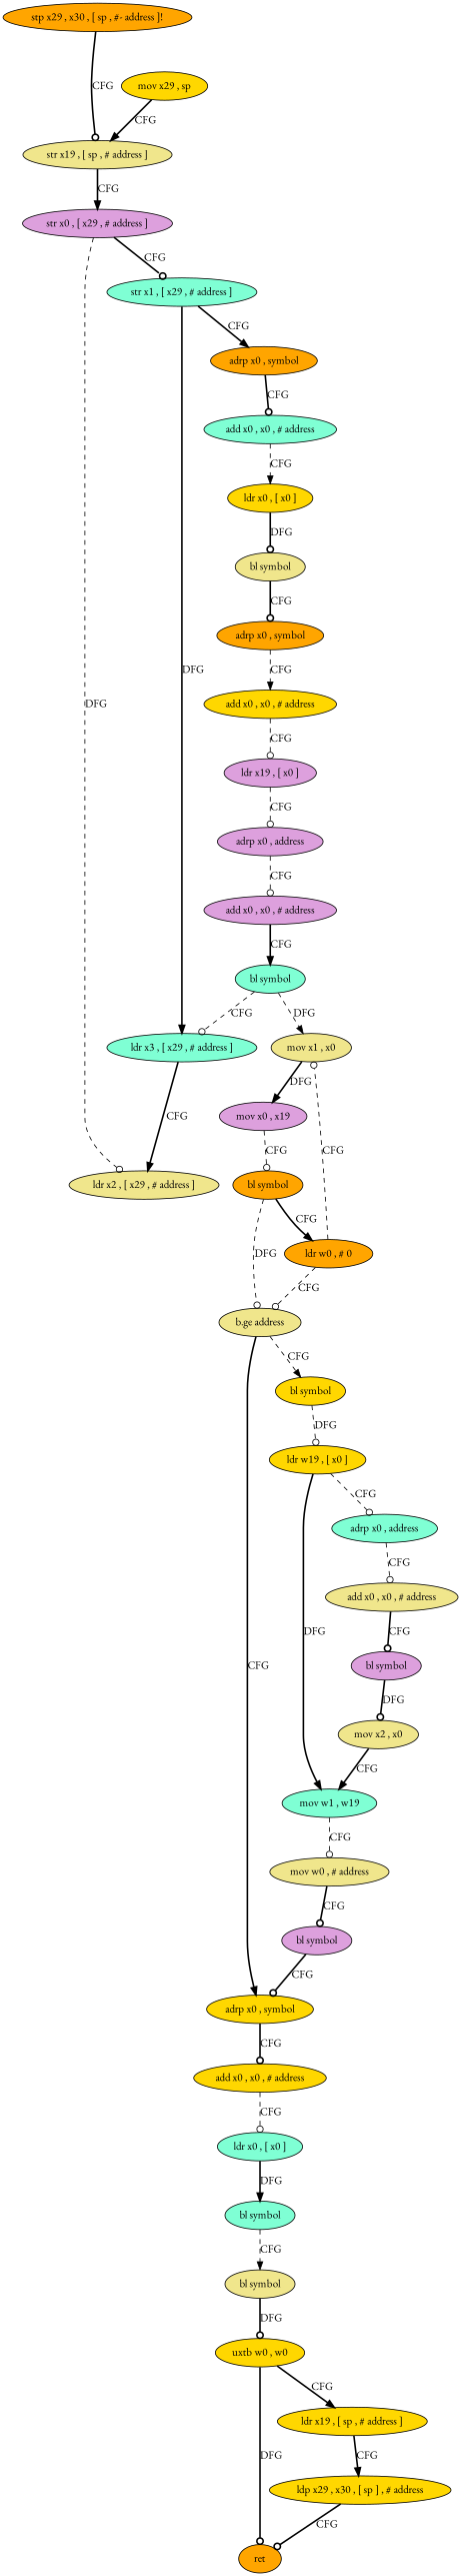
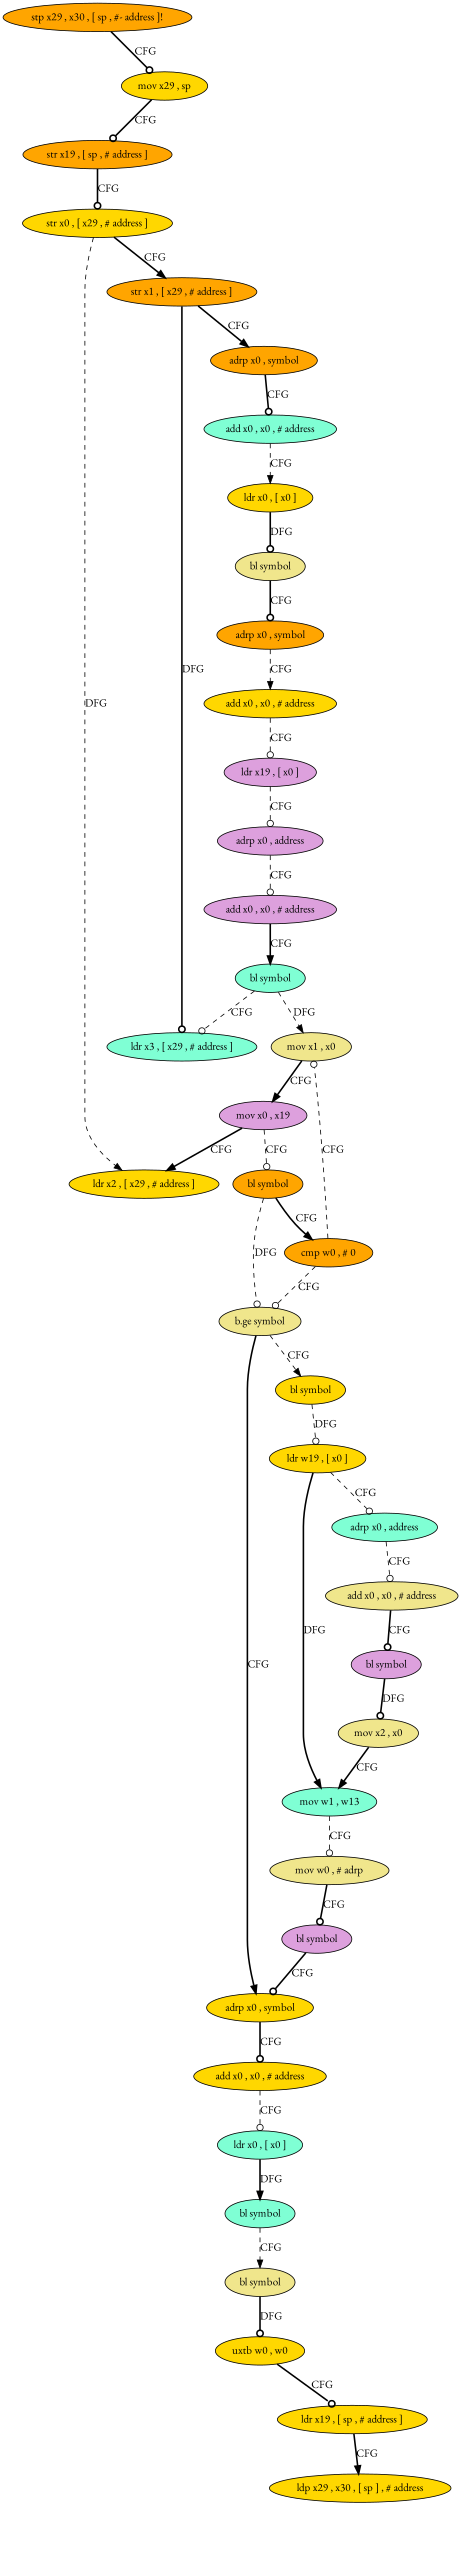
  digraph {
    fontname="EB Garamond"
    node [fillcolor=gold fontname="EB Garamond" style=filled]
    edge [arrowhead=odot fontname="EB Garamond" style=bold]
    n1 [fillcolor=orange label="stp x29 , x30 , [ sp , #- address ]!"]
    n2 [label="mov x29 , sp"]
-   n3 [fillcolor=khaki label="str x19 , [ sp , # address ]"]
-   n4 [fillcolor=plum label="str x0 , [ x29 , # address ]"]
-   n5 [fillcolor=aquamarine label="str x1 , [ x29 , # address ]"]
-   n6 [fillcolor=khaki label="ldr x2 , [ x29 , # address ]"]
+   n3 [fillcolor=orange label="str x19 , [ sp , # address ]"]
+   n4 [label="str x0 , [ x29 , # address ]"]
+   n5 [fillcolor=orange label="str x1 , [ x29 , # address ]"]
+   n6 [label="ldr x2 , [ x29 , # address ]"]
    n7 [fillcolor=orange label="adrp x0 , symbol"]
    n8 [fillcolor=aquamarine label="ldr x3 , [ x29 , # address ]"]
    n9 [fillcolor=aquamarine label="add x0 , x0 , # address"]
    n10 [label="ldr x0 , [ x0 ]"]
    n11 [fillcolor=khaki label="bl symbol"]
    n12 [fillcolor=orange label="adrp x0 , symbol"]
    n13 [label="add x0 , x0 , # address"]
    n14 [fillcolor=plum label="ldr x19 , [ x0 ]"]
    n15 [fillcolor=plum label="adrp x0 , address"]
    n16 [fillcolor=plum label="add x0 , x0 , # address"]
    n17 [fillcolor=aquamarine label="bl symbol"]
    n18 [fillcolor=khaki label="mov x1 , x0"]
    n19 [fillcolor=plum label="mov x0 , x19"]
    n20 [fillcolor=orange label="bl symbol"]
-   n21 [fillcolor=orange label="ldr w0 , # 0"]
-   n22 [fillcolor=khaki label="b.ge address"]
+   n21 [fillcolor=orange label="cmp w0 , # 0"]
+   n22 [fillcolor=khaki label="b.ge symbol"]
    n23 [label="adrp x0 , symbol"]
    n24 [label="bl symbol"]
    n25 [label="add x0 , x0 , # address"]
    n26 [label="ldr w19 , [ x0 ]"]
    n27 [fillcolor=aquamarine label="ldr x0 , [ x0 ]"]
    n28 [fillcolor=aquamarine label="adrp x0 , address"]
-   n29 [fillcolor=aquamarine label="mov w1 , w19"]
+   n29 [fillcolor=aquamarine label="mov w1 , w13"]
    n30 [fillcolor=aquamarine label="bl symbol"]
    n31 [fillcolor=khaki label="bl symbol"]
    n32 [label="uxtb w0 , w0"]
    n33 [label="ldr x19 , [ sp , # address ]"]
-   n34 [fillcolor=orange label=ret]
    n35 [label="ldp x29 , x30 , [ sp ] , # address"]
    n36 [fillcolor=khaki label="add x0 , x0 , # address"]
-   n37 [fillcolor=khaki label="mov w0 , # address"]
+   n37 [fillcolor=khaki label="mov w0 , # adrp"]
    n38 [fillcolor=plum label="bl symbol"]
    n39 [fillcolor=khaki label="mov x2 , x0"]
    n40 [fillcolor=plum label="bl symbol"]
-   n1 -> n3 [label=CFG]
-   n2 -> n3 [arrowhead=normal label=CFG]
-   n3 -> n4 [arrowhead=normal label=CFG]
-   n4 -> n5 [label=CFG]
-   n4 -> n6 [label=DFG style=dashed]
+   n1 -> n2 [label=CFG]
+   n2 -> n3 [label=CFG]
+   n3 -> n4 [label=CFG]
+   n4 -> n5 [arrowhead=normal label=CFG]
+   n4 -> n6 [arrowhead=normal label=DFG style=dashed]
    n5 -> n7 [arrowhead=normal label=CFG]
-   n5 -> n8 [arrowhead=normal label=DFG]
+   n5 -> n8 [label=DFG]
    n7 -> n9 [label=CFG]
-   n8 -> n6 [arrowhead=normal label=CFG]
+   n19 -> n6 [arrowhead=normal label=CFG]
    n9 -> n10 [arrowhead=normal label=CFG style=dashed]
    n10 -> n11 [label=DFG]
    n11 -> n12 [label=CFG]
    n12 -> n13 [arrowhead=normal label=CFG style=dashed]
    n13 -> n14 [label=CFG style=dashed]
    n14 -> n15 [label=CFG style=dashed]
    n15 -> n16 [label=CFG style=dashed]
    n16 -> n17 [arrowhead=normal label=CFG]
    n17 -> n8 [label=CFG style=dashed]
    n17 -> n18 [arrowhead=normal label=DFG style=dashed]
-   n18 -> n19 [arrowhead=normal label=DFG]
+   n18 -> n19 [arrowhead=normal label=CFG]
    n19 -> n20 [label=CFG style=dashed]
    n20 -> n21 [arrowhead=normal label=CFG]
    n20 -> n22 [label=DFG style=dashed]
    n21 -> n18 [label=CFG style=dashed]
    n21 -> n22 [label=CFG style=dashed]
    n22 -> n23 [arrowhead=normal label=CFG]
    n22 -> n24 [arrowhead=normal label=CFG style=dashed]
    n23 -> n25 [label=CFG]
    n24 -> n26 [label=DFG style=dashed]
    n25 -> n27 [label=CFG style=dashed]
    n26 -> n28 [label=CFG style=dashed]
    n26 -> n29 [arrowhead=normal label=DFG]
    n27 -> n30 [arrowhead=normal label=DFG]
    n28 -> n36 [label=CFG style=dashed]
    n29 -> n37 [label=CFG style=dashed]
    n30 -> n31 [arrowhead=normal label=CFG style=dashed]
    n31 -> n32 [label=DFG]
-   n32 -> n33 [arrowhead=normal label=CFG]
-   n32 -> n34 [label=DFG]
+   n32 -> n33 [label=CFG]
    n33 -> n35 [arrowhead=normal label=CFG]
-   n35 -> n34 [label=CFG]
    n36 -> n38 [label=CFG]
    n37 -> n40 [label=CFG]
    n38 -> n39 [label=DFG]
    n39 -> n29 [arrowhead=normal label=CFG]
    n40 -> n23 [label=CFG]
  }
